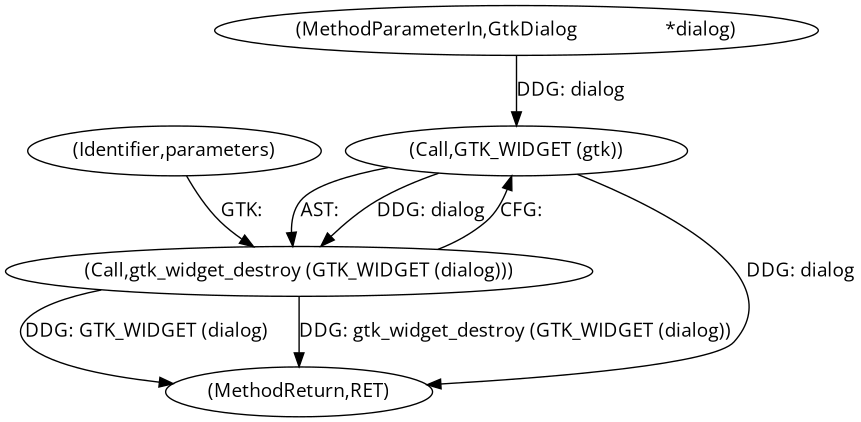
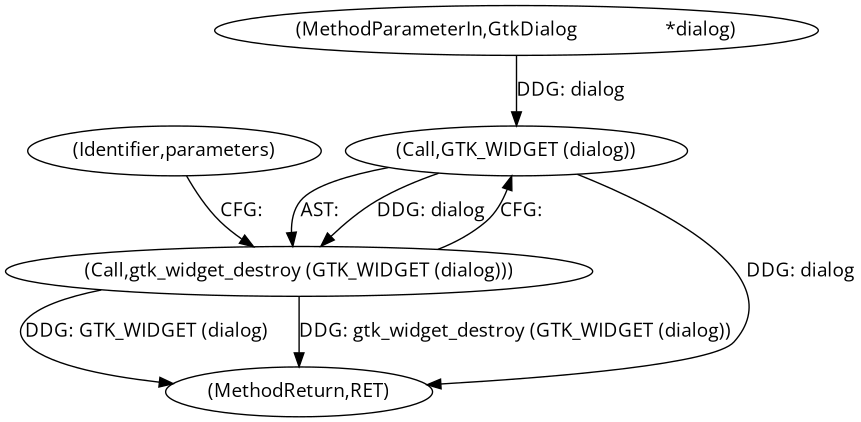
  digraph {
    fontname="Open Sans"
    node [fontname="Open Sans"]
    edge [fontname="Open Sans"]
-   n1 [label="(Call,GTK_WIDGET (gtk))"]
+   n1 [label="(Call,GTK_WIDGET (dialog))"]
    n2 [label="(Call,gtk_widget_destroy (GTK_WIDGET (dialog)))"]
    n3 [label="(MethodReturn,RET)"]
    n4 [label="(MethodParameterIn,GtkDialog                 *dialog)"]
    n5 [label="(Identifier,parameters)"]
    n1 -> n2 [label="AST: "]
    n1 -> n2 [label="DDG: dialog"]
    n1 -> n3 [label="DDG: dialog"]
    n2 -> n1 [label="CFG: "]
    n2 -> n3 [label="DDG: GTK_WIDGET (dialog)"]
    n2 -> n3 [label="DDG: gtk_widget_destroy (GTK_WIDGET (dialog))"]
    n4 -> n1 [label="DDG: dialog"]
-   n5 -> n2 [label="GTK: "]
+   n5 -> n2 [label="CFG: "]
  }
